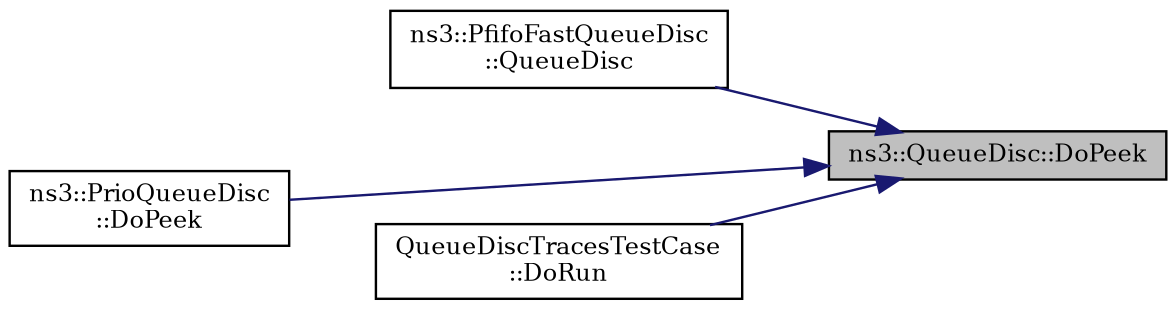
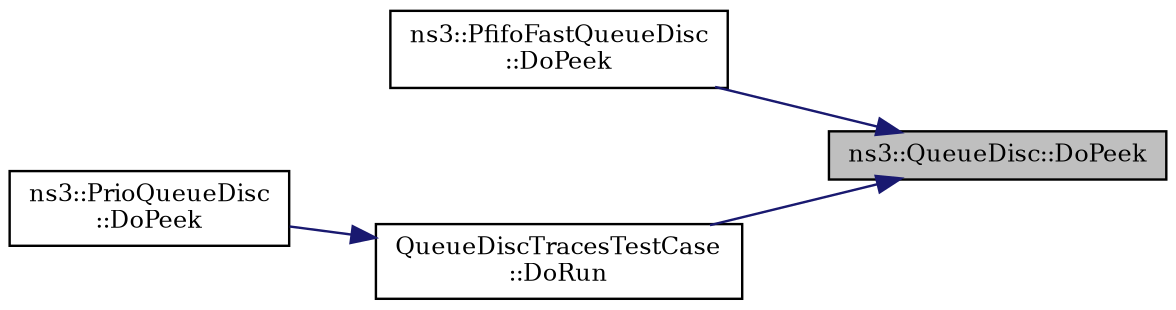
  digraph {
    fontname="DejaVu Serif"
    rankdir=RL
    node [color=black fillcolor=white fontname="DejaVu Serif" fontsize=10 shape=record style=filled]
    edge [color=midnightblue dir=back fontname="DejaVu Serif" fontsize=10 labelfontname=Helvetica labelfontsize=10 style=solid]
    n1 [fillcolor=grey75 fontcolor=black height=0.2 label="ns3::QueueDisc::DoPeek" width=0.4]
-   n2 [height=0.2 label="ns3::PfifoFastQueueDisc\l::QueueDisc" width=0.4]
+   n2 [height=0.2 label="ns3::PfifoFastQueueDisc\l::DoPeek" width=0.4]
    n3 [height=0.2 label="ns3::PrioQueueDisc\l::DoPeek" width=0.4]
    n4 [height=0.2 label="QueueDiscTracesTestCase\l::DoRun" width=0.4]
    n1 -> n2
-   n1 -> n3
+   n4 -> n3
    n1 -> n4
  }
